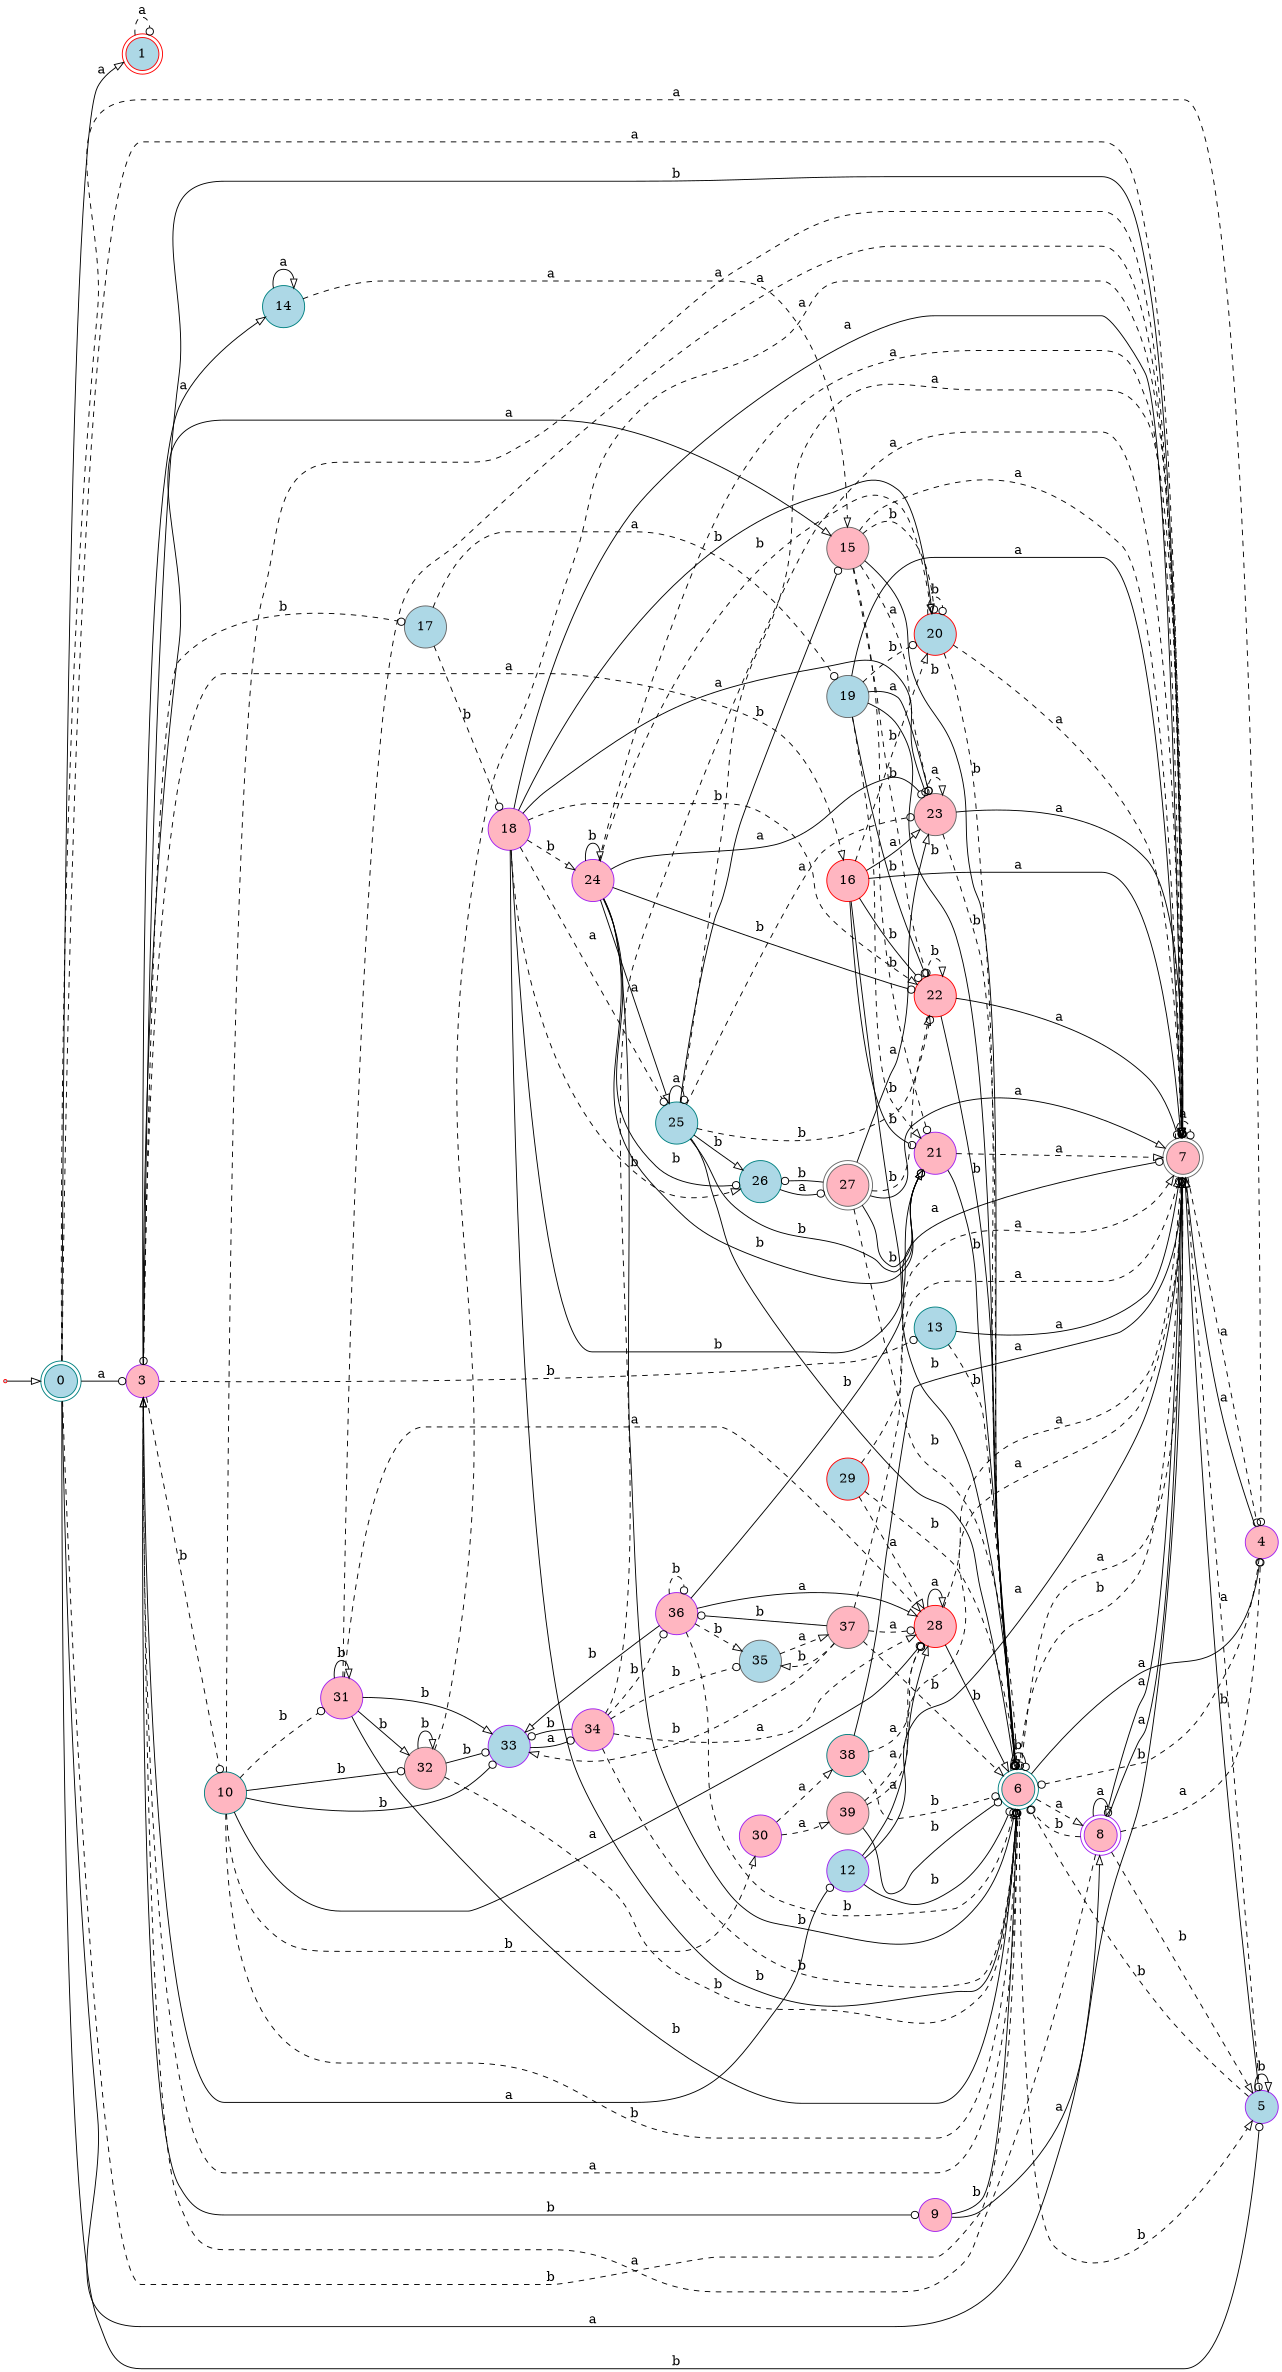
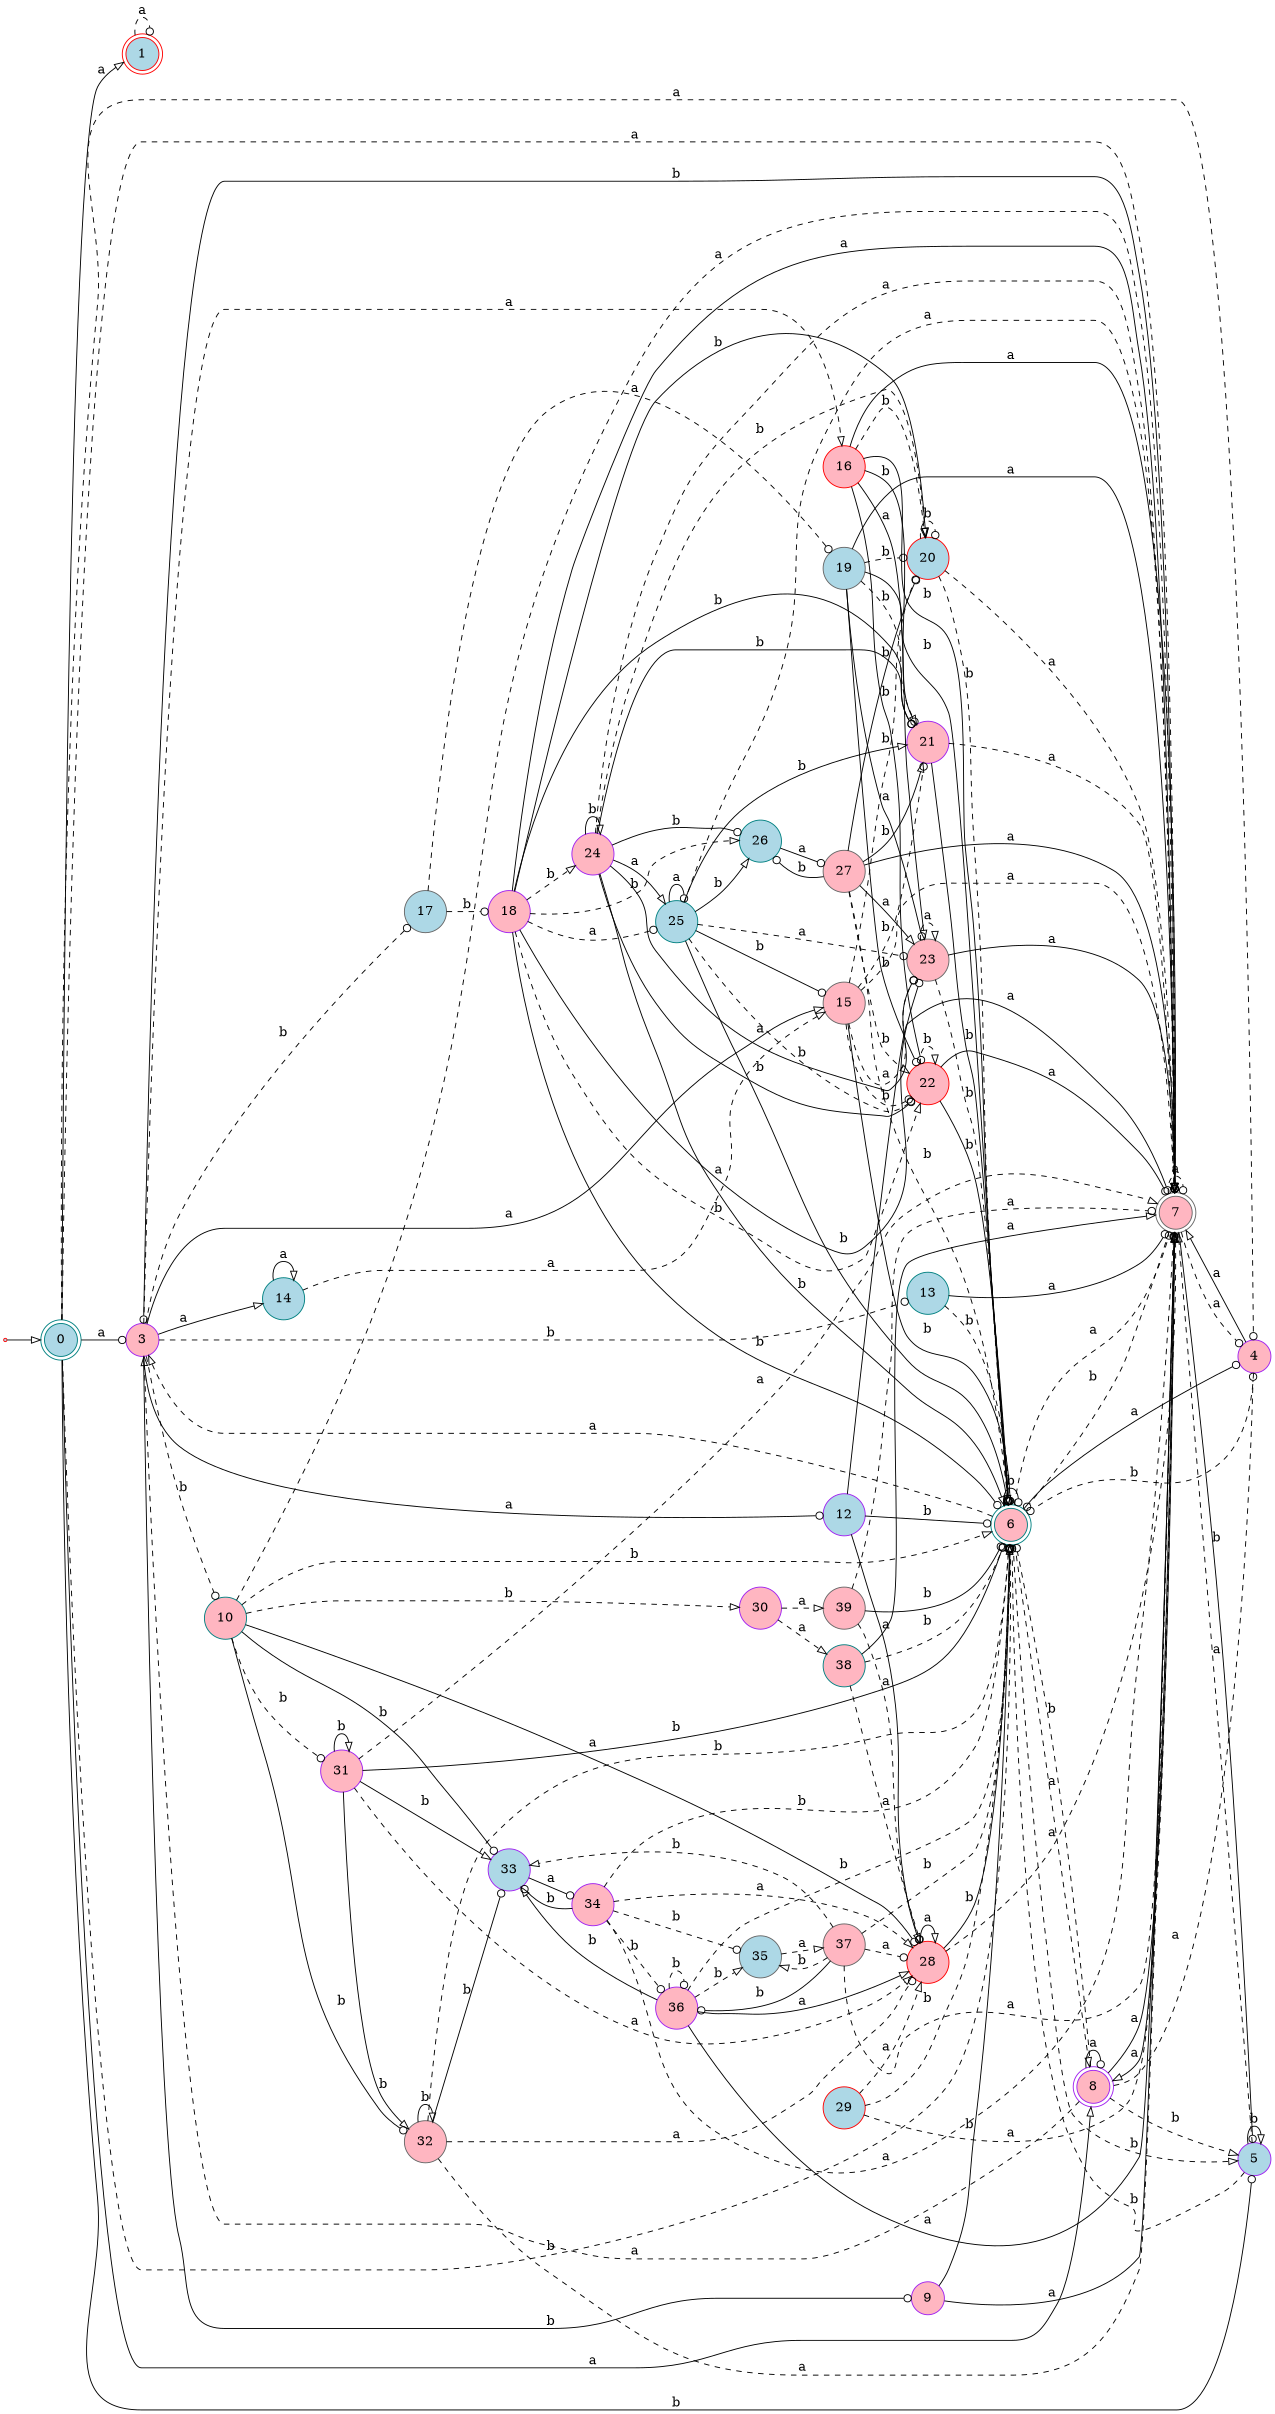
  digraph {
    rankdir=LR
    node [color=purple fillcolor=lightpink shape=circle style=filled]
    edge [arrowhead=odot style=dashed]
    dummy0 [color=red fillcolor=lightblue shape=point]
    0 [color=teal fillcolor=lightblue shape=doublecircle]
    1 [color=red fillcolor=lightblue shape=doublecircle]
    3
    4
    5 [fillcolor=lightblue]
    6 [color=teal shape=doublecircle]
    7 [color=gray40 shape=doublecircle]
    8 [shape=doublecircle]
    9
    10 [color=teal]
    12 [fillcolor=lightblue]
    13 [color=teal fillcolor=lightblue]
    14 [color=teal fillcolor=lightblue]
    15 [color=gray40]
    16 [color=red]
    17 [color=gray40 fillcolor=lightblue]
    28 [color=red]
    30
    31
    32 [color=gray40]
    33 [fillcolor=lightblue]
    20 [color=red fillcolor=lightblue]
    21
    22 [color=red]
    23 [color=gray40]
    18
    19 [color=gray40 fillcolor=lightblue]
    38 [color=teal]
    39 [color=gray40]
    34
    29 [color=red fillcolor=lightblue]
    24
    25 [color=teal fillcolor=lightblue]
    26 [color=teal fillcolor=lightblue]
-   27 [color=gray40 shape=doublecircle]
+   27 [color=gray40]
    35 [color=gray40 fillcolor=lightblue]
    36
    37 [color=gray40]
    dummy0 -> 0 [arrowhead=onormal style=solid]
    0 -> 1 [arrowhead=onormal label=a style=solid]
    0 -> 3 [label=a style=solid]
    0 -> 4 [label=a]
    0 -> 5 [label=b style=solid]
    0 -> 6 [label=b]
    0 -> 7 [arrowhead=onormal label=a]
    0 -> 8 [arrowhead=onormal label=a style=solid]
    1 -> 1 [label=a]
    3 -> 9 [label=b style=solid]
    3 -> 10 [label=b]
    3 -> 12 [label=a style=solid]
    3 -> 13 [label=b]
    3 -> 14 [arrowhead=onormal label=a style=solid]
    3 -> 15 [arrowhead=onormal label=a style=solid]
    3 -> 16 [arrowhead=onormal label=a]
    3 -> 17 [label=b]
    4 -> 6 [label=b]
    4 -> 7 [arrowhead=onormal label=a style=solid]
    5 -> 5 [arrowhead=onormal label=b style=solid]
    5 -> 6 [label=b]
    5 -> 7 [arrowhead=onormal label=a]
    6 -> 3 [arrowhead=onormal label=a]
    6 -> 4 [label=a style=solid]
    6 -> 5 [arrowhead=onormal label=b]
    6 -> 6 [label=b style=solid]
    6 -> 7 [label=a]
    6 -> 8 [arrowhead=onormal label=a]
    7 -> 3 [label=b style=solid]
    7 -> 4 [label=a]
    7 -> 5 [label=b style=solid]
    7 -> 6 [label=b]
    7 -> 7 [label=a]
    7 -> 8 [arrowhead=onormal label=a style=solid]
    8 -> 3 [arrowhead=onormal label=a]
    8 -> 4 [label=a]
    8 -> 5 [arrowhead=onormal label=b]
    8 -> 6 [label=b]
    8 -> 7 [label=a style=solid]
    8 -> 8 [label=a style=solid]
    9 -> 6 [label=b style=solid]
    9 -> 7 [arrowhead=onormal label=a style=solid]
    10 -> 6 [arrowhead=onormal label=b]
    10 -> 7 [label=a]
    10 -> 28 [label=a style=solid]
    10 -> 30 [arrowhead=onormal label=b]
    10 -> 31 [label=b]
    10 -> 32 [label=b style=solid]
    10 -> 33 [label=b style=solid]
    12 -> 6 [label=b style=solid]
    12 -> 7 [label=a style=solid]
    12 -> 28 [arrowhead=onormal label=a style=solid]
    13 -> 6 [label=b]
    13 -> 7 [label=a style=solid]
    14 -> 14 [arrowhead=onormal label=a style=solid]
    14 -> 15 [arrowhead=onormal label=a]
    15 -> 6 [label=b style=solid]
    15 -> 7 [arrowhead=onormal label=a]
    15 -> 20 [label=b]
    15 -> 21 [label=b]
    15 -> 22 [label=b]
    15 -> 23 [label=a]
    16 -> 6 [arrowhead=onormal label=b style=solid]
    16 -> 7 [arrowhead=onormal label=a style=solid]
    16 -> 20 [arrowhead=onormal label=b]
    16 -> 21 [label=b style=solid]
    16 -> 22 [label=b style=solid]
    16 -> 23 [arrowhead=onormal label=a style=solid]
    17 -> 18 [label=b]
    17 -> 19 [label=a]
    28 -> 6 [arrowhead=onormal label=b style=solid]
    28 -> 7 [arrowhead=onormal label=a]
    28 -> 28 [arrowhead=onormal label=a style=solid]
    30 -> 38 [arrowhead=onormal label=a]
    30 -> 39 [arrowhead=onormal label=a]
    31 -> 6 [label=b style=solid]
    31 -> 7 [arrowhead=onormal label=a]
    31 -> 28 [arrowhead=onormal label=a]
    31 -> 31 [arrowhead=onormal label=b style=solid]
    31 -> 32 [arrowhead=onormal label=b style=solid]
    31 -> 33 [arrowhead=onormal label=b style=solid]
    32 -> 6 [label=b]
    32 -> 7 [arrowhead=onormal label=a]
+   32 -> 28 [label=a]
    32 -> 32 [arrowhead=onormal label=b style=solid]
    32 -> 33 [label=b style=solid]
    33 -> 34 [label=a style=solid]
    20 -> 6 [label=b]
    20 -> 7 [arrowhead=onormal label=a]
    20 -> 20 [label=b]
    21 -> 6 [label=b style=solid]
    21 -> 7 [arrowhead=onormal label=a]
    22 -> 6 [label=b style=solid]
    22 -> 7 [label=a style=solid]
    22 -> 22 [arrowhead=onormal label=b]
    23 -> 6 [label=b]
    23 -> 7 [label=a style=solid]
    23 -> 23 [arrowhead=onormal label=a]
    18 -> 6 [label=b style=solid]
    18 -> 7 [arrowhead=onormal label=a style=solid]
    18 -> 20 [arrowhead=onormal label=b style=solid]
    18 -> 21 [label=b style=solid]
    18 -> 22 [arrowhead=onormal label=b]
    18 -> 23 [label=a style=solid]
    18 -> 24 [arrowhead=onormal label=b]
    18 -> 25 [label=a]
    18 -> 26 [arrowhead=onormal label=b]
    19 -> 6 [label=b style=solid]
    19 -> 7 [label=a style=solid]
    19 -> 20 [label=b]
    19 -> 21 [arrowhead=onormal label=b]
    19 -> 22 [label=b style=solid]
    19 -> 23 [label=a style=solid]
    38 -> 6 [label=b]
    38 -> 7 [arrowhead=onormal label=a style=solid]
    38 -> 28 [label=a]
    39 -> 6 [label=b style=solid]
    39 -> 7 [label=a]
    39 -> 28 [label=a]
    34 -> 6 [label=b]
    34 -> 7 [label=a]
    34 -> 28 [arrowhead=onormal label=a]
    34 -> 33 [label=b style=solid]
    34 -> 35 [label=b]
    34 -> 36 [label=b]
    29 -> 6 [label=b]
    29 -> 7 [arrowhead=onormal label=a]
    29 -> 28 [arrowhead=onormal label=a]
    24 -> 6 [arrowhead=onormal label=b style=solid]
    24 -> 7 [label=a]
    24 -> 20 [arrowhead=onormal label=b]
    24 -> 21 [label=b style=solid]
    24 -> 22 [label=b style=solid]
    24 -> 23 [label=a style=solid]
    24 -> 24 [arrowhead=onormal label=b style=solid]
    24 -> 25 [arrowhead=onormal label=a style=solid]
    24 -> 26 [label=b style=solid]
    25 -> 6 [label=b style=solid]
    25 -> 7 [label=a]
    25 -> 15 [label=b style=solid]
    25 -> 21 [arrowhead=onormal label=b style=solid]
    25 -> 22 [label=b]
    25 -> 23 [label=a]
    25 -> 25 [label=a style=solid]
    25 -> 26 [arrowhead=onormal label=b style=solid]
    26 -> 27 [label=a style=solid]
    27 -> 6 [arrowhead=onormal label=b]
    27 -> 7 [arrowhead=onormal label=a style=solid]
+   27 -> 20 [label=b style=solid]
    27 -> 21 [arrowhead=onormal label=b style=solid]
    27 -> 22 [arrowhead=onormal label=b]
    27 -> 23 [arrowhead=onormal label=a style=solid]
    27 -> 26 [label=b style=solid]
    35 -> 37 [arrowhead=onormal label=a]
    36 -> 6 [label=b]
    36 -> 7 [label=a style=solid]
    36 -> 28 [arrowhead=onormal label=a style=solid]
    36 -> 33 [arrowhead=onormal label=b style=solid]
    36 -> 35 [arrowhead=onormal label=b]
    36 -> 36 [label=b]
    37 -> 6 [arrowhead=onormal label=b]
    37 -> 7 [arrowhead=onormal label=a]
    37 -> 28 [label=a]
    37 -> 33 [arrowhead=onormal label=b]
    37 -> 35 [arrowhead=onormal label=b]
    37 -> 36 [label=b style=solid]
  }
